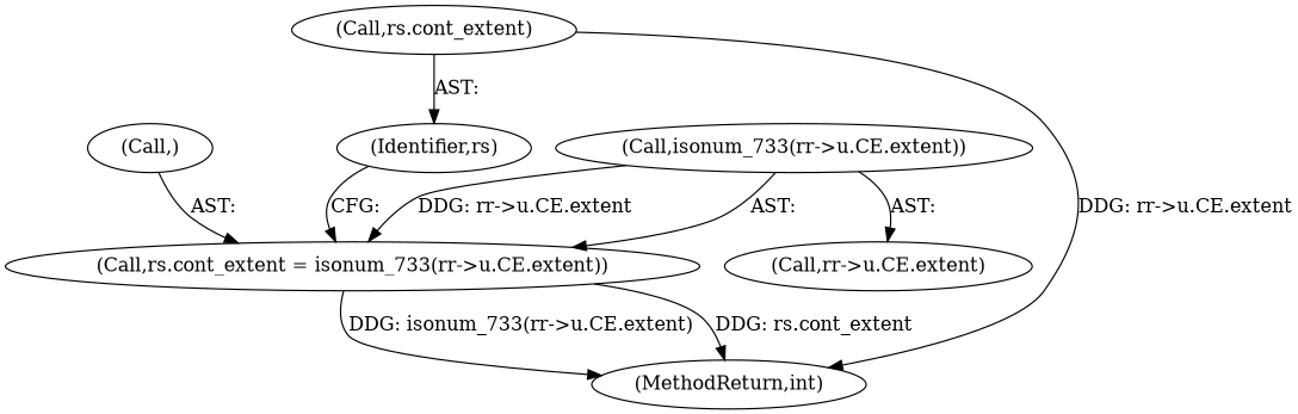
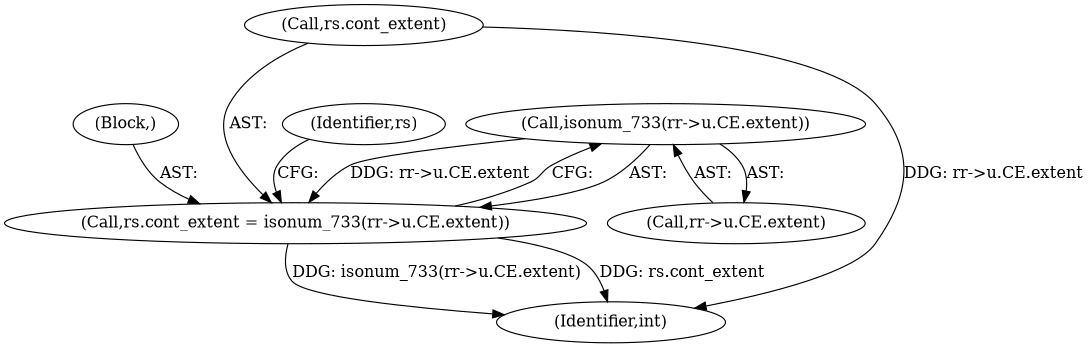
  digraph {
    n1 [label="(Call,isonum_733(rr->u.CE.extent))"]
    n2 [label="(Call,rs.cont_extent = isonum_733(rr->u.CE.extent))"]
    n3 [label="(Call,rr->u.CE.extent)"]
-   n4 [label="(MethodReturn,int)"]
-   n5 [label="(Call,)"]
+   n4 [label="(Identifier,int)"]
+   n5 [label="(Block,)"]
    n6 [label="(Call,rs.cont_extent)"]
    n7 [label="(Identifier,rs)"]
    n1 -> n2 [label="AST: "]
    n1 -> n2 [label="DDG: rr->u.CE.extent"]
    n1 -> n3 [label="AST: "]
+   n2 -> n1 [label="CFG: "]
    n2 -> n4 [label="DDG: rs.cont_extent"]
    n2 -> n4 [label="DDG: isonum_733(rr->u.CE.extent)"]
+   n3 -> n1 [label="AST: "]
    n5 -> n2 [label="AST: "]
-   n6 -> n7 [label="AST: "]
+   n6 -> n2 [label="AST: "]
    n6 -> n4 [label="DDG: rr->u.CE.extent"]
    n7 -> n2 [label="CFG: "]
  }
